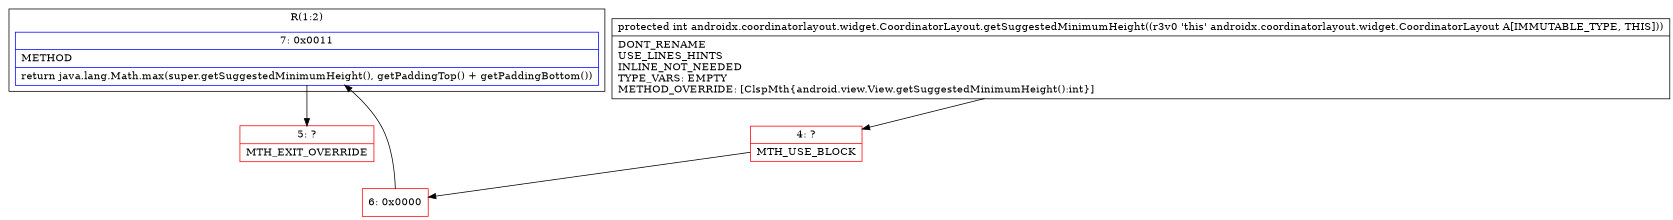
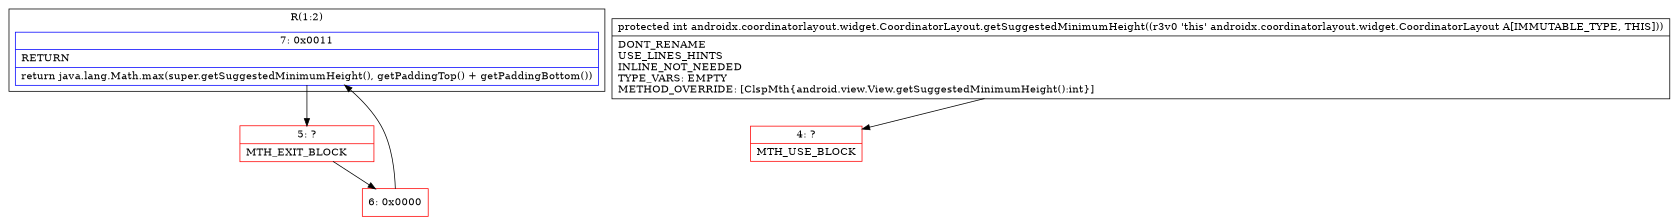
  digraph {
    node [color=red shape=record]
-   n1 [color=blue label="{7\:\ 0x0011|METHOD\l|return java.lang.Math.max(super.getSuggestedMinimumHeight(), getPaddingTop() + getPaddingBottom())\l}"]
-   n2 [label="{5\:\ ?|MTH_EXIT_OVERRIDE\l}"]
+   n1 [color=blue label="{7\:\ 0x0011|RETURN\l|return java.lang.Math.max(super.getSuggestedMinimumHeight(), getPaddingTop() + getPaddingBottom())\l}"]
+   n2 [label="{5\:\ ?|MTH_EXIT_BLOCK\l}"]
    n3 [label="{4\:\ ?|MTH_USE_BLOCK\l}"]
    n4 [label="{6\:\ 0x0000}"]
    n5 [label="{protected int androidx.coordinatorlayout.widget.CoordinatorLayout.getSuggestedMinimumHeight((r3v0 'this' androidx.coordinatorlayout.widget.CoordinatorLayout A[IMMUTABLE_TYPE, THIS]))  | DONT_RENAME\lUSE_LINES_HINTS\lINLINE_NOT_NEEDED\lTYPE_VARS: EMPTY\lMETHOD_OVERRIDE: [ClspMth\{android.view.View.getSuggestedMinimumHeight():int\}]\l}" color=""]
    subgraph cluster_1 {
      label="R(1:2)"
      n1
    }
    n1 -> n2
-   n3 -> n4
+   n2 -> n4
    n4 -> n1
    n5 -> n3
  }
